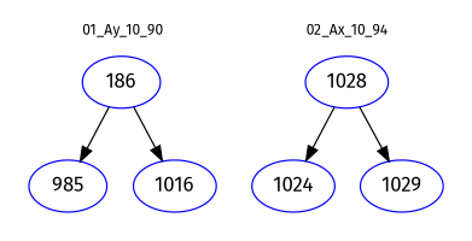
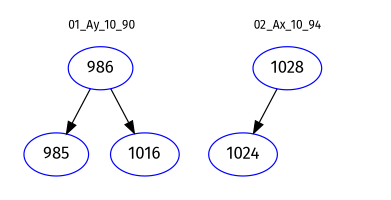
  digraph {
    fontname="Fira Sans"
    node [color=blue fontname="Fira Sans"]
    edge [color=black fontname="Fira Sans"]
-   n1 [label=186]
+   n1 [label=986]
    n2 [label=985]
    n3 [label=1016]
    n4 [label=1028]
    n5 [label=1024]
-   n6 [label=1029]
    subgraph cluster_1 {
      color=white
      fontsize=10
      label="01_Ay_10_90"
      n1
      n2
      n3
    }
    subgraph cluster_2 {
      color=white
      fontsize=10
      label="02_Ax_10_94"
      n4
      n5
-     n6
    }
    n1 -> n2
    n1 -> n3
    n4 -> n5
-   n4 -> n6
  }
